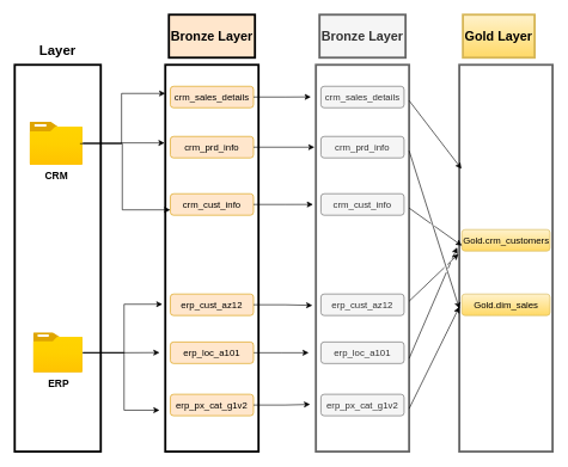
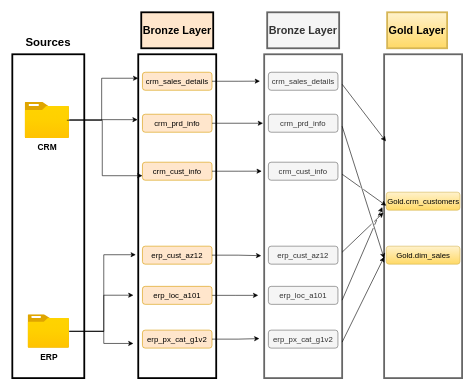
  <mxCell id="0" />
  <mxCell id="1" parent="0" />
- <mxCell id="2" value="&lt;font style=&quot;font-size: 19px;&quot;&gt;&lt;b style=&quot;&quot;&gt;Layer&lt;/b&gt;&lt;/font&gt;" style="rounded=0;whiteSpace=wrap;html=1;fillColor=none;strokeColor=none;" parent="1" vertex="1"><mxGeometry x="20" y="40" width="120" height="60" as="geometry" /></mxCell>
+ <mxCell id="2" value="&lt;font style=&quot;font-size: 19px;&quot;&gt;&lt;b style=&quot;&quot;&gt;Sources&lt;/b&gt;&lt;/font&gt;" style="rounded=0;whiteSpace=wrap;html=1;fillColor=none;strokeColor=none;" parent="1" vertex="1"><mxGeometry x="20" y="40" width="120" height="60" as="geometry" /></mxCell>
  <mxCell id="3" value="" style="rounded=0;whiteSpace=wrap;html=1;fillColor=none;strokeWidth=3;" parent="1" vertex="1"><mxGeometry x="20" y="90" width="120" height="540" as="geometry" /></mxCell>
  <mxCell id="4" value="&lt;font style=&quot;font-size: 14px;&quot;&gt;&lt;b&gt;CRM&lt;/b&gt;&lt;/font&gt;" style="image;aspect=fixed;html=1;points=[];align=center;fontSize=12;image=img/lib/azure2/general/Folder_Blank.svg;" parent="1" vertex="1"><mxGeometry x="41.07" y="170" width="73.93" height="60" as="geometry" /></mxCell>
- <mxCell id="5" value="&lt;font style=&quot;font-size: 14px;&quot;&gt;&lt;b style=&quot;&quot;&gt;ERP&lt;/b&gt;&lt;/font&gt;" style="image;aspect=fixed;html=1;points=[];align=center;fontSize=12;image=img/lib/azure2/general/Folder_Blank.svg;" parent="1" vertex="1"><mxGeometry x="46" y="464" width="69" height="56.0" as="geometry" /></mxCell>
+ <mxCell id="5" value="&lt;font style=&quot;font-size: 14px;&quot;&gt;&lt;b style=&quot;&quot;&gt;ERP&lt;/b&gt;&lt;/font&gt;" style="image;aspect=fixed;html=1;points=[];align=center;fontSize=12;image=img/lib/azure2/general/Folder_Blank.svg;" parent="1" vertex="1"><mxGeometry x="46" y="524" width="69" height="56.0" as="geometry" /></mxCell>
  <mxCell id="6" value="" style="rounded=0;whiteSpace=wrap;html=1;fillColor=none;strokeWidth=3;" parent="1" vertex="1"><mxGeometry x="230" y="90" width="130" height="540" as="geometry" /></mxCell>
  <mxCell id="7" value="&lt;b&gt;&lt;font style=&quot;font-size: 18px;&quot;&gt;Bronze Layer&lt;/font&gt;&lt;/b&gt;" style="rounded=0;whiteSpace=wrap;html=1;fillColor=#ffe6cc;strokeColor=#000000;strokeWidth=3;" parent="1" vertex="1"><mxGeometry x="235" y="20" width="120" height="60" as="geometry" /></mxCell>
  <mxCell id="8" value="&lt;font style=&quot;font-size: 13px;&quot;&gt;crm_sales_details&lt;/font&gt;" style="rounded=1;whiteSpace=wrap;html=1;fillColor=#ffe6cc;strokeColor=#d79b00;" parent="1" vertex="1"><mxGeometry x="237" y="120" width="116" height="30" as="geometry" /></mxCell>
  <mxCell id="9" value="&lt;span style=&quot;font-size: 13px;&quot;&gt;crm_prd_info&lt;/span&gt;" style="rounded=1;whiteSpace=wrap;html=1;fillColor=#ffe6cc;strokeColor=#d79b00;" parent="1" vertex="1"><mxGeometry x="237" y="190" width="116" height="30" as="geometry" /></mxCell>
  <mxCell id="10" value="&lt;span style=&quot;font-size: 13px;&quot;&gt;crm_cust_info&lt;/span&gt;" style="rounded=1;whiteSpace=wrap;html=1;fillColor=#ffe6cc;strokeColor=#d79b00;" parent="1" vertex="1"><mxGeometry x="237" y="270" width="116" height="30" as="geometry" /></mxCell>
  <mxCell id="11" style="edgeStyle=orthogonalEdgeStyle;rounded=0;orthogonalLoop=1;jettySize=auto;html=1;entryX=-0.008;entryY=0.202;entryDx=0;entryDy=0;entryPerimeter=0;" parent="1" source="4" target="6" edge="1"><mxGeometry relative="1" as="geometry"><Array as="points"><mxPoint x="140" y="199" /><mxPoint x="140" y="199" /></Array></mxGeometry></mxCell>
  <mxCell id="12" value="&lt;span style=&quot;font-size: 13px;&quot;&gt;erp_cust_az12&lt;/span&gt;" style="rounded=1;whiteSpace=wrap;html=1;fillColor=#ffe6cc;strokeColor=#d79b00;" parent="1" vertex="1"><mxGeometry x="237" y="410" width="116" height="30" as="geometry" /></mxCell>
  <mxCell id="13" style="edgeStyle=orthogonalEdgeStyle;rounded=0;orthogonalLoop=1;jettySize=auto;html=1;" parent="1" source="14" edge="1"><mxGeometry relative="1" as="geometry"><mxPoint x="430" y="492" as="targetPoint" /></mxGeometry></mxCell>
  <mxCell id="14" value="&lt;span style=&quot;font-size: 13px;&quot;&gt;erp_loc_a101&lt;/span&gt;" style="rounded=1;whiteSpace=wrap;html=1;fillColor=#ffe6cc;strokeColor=#d79b00;" parent="1" vertex="1"><mxGeometry x="237" y="477" width="116" height="30" as="geometry" /></mxCell>
  <mxCell id="15" value="&lt;span style=&quot;font-size: 13px;&quot;&gt;erp_px_cat_g1v2&lt;/span&gt;" style="rounded=1;whiteSpace=wrap;html=1;fillColor=#ffe6cc;strokeColor=#d79b00;" parent="1" vertex="1"><mxGeometry x="237" y="550" width="116" height="30" as="geometry" /></mxCell>
  <mxCell id="16" style="edgeStyle=orthogonalEdgeStyle;rounded=0;orthogonalLoop=1;jettySize=auto;html=1;entryX=0.031;entryY=0.074;entryDx=0;entryDy=0;entryPerimeter=0;" parent="1" edge="1"><mxGeometry relative="1" as="geometry"><mxPoint x="110.97" y="200" as="sourcePoint" /><mxPoint x="230" y="129.96" as="targetPoint" /><Array as="points"><mxPoint x="168.97" y="200" /><mxPoint x="168.97" y="130" /></Array></mxGeometry></mxCell>
  <mxCell id="17" style="edgeStyle=orthogonalEdgeStyle;rounded=0;orthogonalLoop=1;jettySize=auto;html=1;entryX=0;entryY=0.75;entryDx=0;entryDy=0;" parent="1" source="4" target="10" edge="1"><mxGeometry relative="1" as="geometry"><Array as="points"><mxPoint x="170" y="200" /><mxPoint x="170" y="293" /></Array></mxGeometry></mxCell>
  <mxCell id="18" style="edgeStyle=orthogonalEdgeStyle;rounded=0;orthogonalLoop=1;jettySize=auto;html=1;entryX=-0.062;entryY=0.744;entryDx=0;entryDy=0;entryPerimeter=0;" parent="1" source="5" target="6" edge="1"><mxGeometry relative="1" as="geometry" /></mxCell>
  <mxCell id="19" style="edgeStyle=orthogonalEdgeStyle;rounded=0;orthogonalLoop=1;jettySize=auto;html=1;entryX=-0.031;entryY=0.619;entryDx=0;entryDy=0;entryPerimeter=0;" parent="1" source="5" target="6" edge="1"><mxGeometry relative="1" as="geometry" /></mxCell>
  <mxCell id="20" style="edgeStyle=orthogonalEdgeStyle;rounded=0;orthogonalLoop=1;jettySize=auto;html=1;entryX=-0.062;entryY=0.893;entryDx=0;entryDy=0;entryPerimeter=0;" parent="1" source="5" target="6" edge="1"><mxGeometry relative="1" as="geometry" /></mxCell>
  <mxCell id="21" value="" style="rounded=0;whiteSpace=wrap;html=1;fillColor=none;strokeWidth=3;fontColor=#333333;strokeColor=#666666;" parent="1" vertex="1"><mxGeometry x="440" y="90" width="130" height="540" as="geometry" /></mxCell>
  <mxCell id="22" value="&lt;b&gt;&lt;font style=&quot;font-size: 18px;&quot;&gt;Bronze Layer&lt;/font&gt;&lt;/b&gt;" style="rounded=0;whiteSpace=wrap;html=1;fillColor=#f5f5f5;strokeColor=#666666;strokeWidth=3;fontColor=#333333;" parent="1" vertex="1"><mxGeometry x="445" y="20" width="120" height="60" as="geometry" /></mxCell>
  <mxCell id="23" value="&lt;font style=&quot;font-size: 13px;&quot;&gt;crm_sales_details&lt;/font&gt;" style="rounded=1;whiteSpace=wrap;html=1;fillColor=#f5f5f5;strokeColor=#666666;fontColor=#333333;" parent="1" vertex="1"><mxGeometry x="447" y="120" width="116" height="30" as="geometry" /></mxCell>
  <mxCell id="24" value="&lt;span style=&quot;font-size: 13px;&quot;&gt;crm_prd_info&lt;/span&gt;" style="rounded=1;whiteSpace=wrap;html=1;fillColor=#f5f5f5;strokeColor=#666666;fontColor=#333333;" parent="1" vertex="1"><mxGeometry x="447" y="190" width="116" height="30" as="geometry" /></mxCell>
  <mxCell id="25" value="&lt;span style=&quot;font-size: 13px;&quot;&gt;crm_cust_info&lt;/span&gt;" style="rounded=1;whiteSpace=wrap;html=1;fillColor=#f5f5f5;strokeColor=#666666;fontColor=#333333;" parent="1" vertex="1"><mxGeometry x="447" y="270" width="116" height="30" as="geometry" /></mxCell>
  <mxCell id="26" value="&lt;span style=&quot;font-size: 13px;&quot;&gt;erp_cust_az12&lt;/span&gt;" style="rounded=1;whiteSpace=wrap;html=1;fillColor=#f5f5f5;strokeColor=#666666;fontColor=#333333;" parent="1" vertex="1"><mxGeometry x="447" y="410" width="116" height="30" as="geometry" /></mxCell>
  <mxCell id="27" value="&lt;span style=&quot;font-size: 13px;&quot;&gt;erp_loc_a101&lt;/span&gt;" style="rounded=1;whiteSpace=wrap;html=1;fillColor=#f5f5f5;strokeColor=#666666;fontColor=#333333;" parent="1" vertex="1"><mxGeometry x="447" y="477" width="116" height="30" as="geometry" /></mxCell>
  <mxCell id="28" value="&lt;span style=&quot;font-size: 13px;&quot;&gt;erp_px_cat_g1v2&lt;/span&gt;" style="rounded=1;whiteSpace=wrap;html=1;fillColor=#f5f5f5;strokeColor=#666666;fontColor=#333333;" parent="1" vertex="1"><mxGeometry x="447" y="550" width="116" height="30" as="geometry" /></mxCell>
  <mxCell id="29" style="edgeStyle=orthogonalEdgeStyle;rounded=0;orthogonalLoop=1;jettySize=auto;html=1;entryX=-0.054;entryY=0.083;entryDx=0;entryDy=0;entryPerimeter=0;" parent="1" source="8" target="21" edge="1"><mxGeometry relative="1" as="geometry" /></mxCell>
  <mxCell id="30" style="edgeStyle=orthogonalEdgeStyle;rounded=0;orthogonalLoop=1;jettySize=auto;html=1;entryX=-0.015;entryY=0.213;entryDx=0;entryDy=0;entryPerimeter=0;" parent="1" source="9" target="21" edge="1"><mxGeometry relative="1" as="geometry" /></mxCell>
  <mxCell id="31" style="edgeStyle=orthogonalEdgeStyle;rounded=0;orthogonalLoop=1;jettySize=auto;html=1;entryX=-0.031;entryY=0.361;entryDx=0;entryDy=0;entryPerimeter=0;" parent="1" source="10" target="21" edge="1"><mxGeometry relative="1" as="geometry" /></mxCell>
  <mxCell id="32" style="edgeStyle=orthogonalEdgeStyle;rounded=0;orthogonalLoop=1;jettySize=auto;html=1;entryX=-0.038;entryY=0.622;entryDx=0;entryDy=0;entryPerimeter=0;" parent="1" source="12" target="21" edge="1"><mxGeometry relative="1" as="geometry" /></mxCell>
  <mxCell id="33" style="edgeStyle=orthogonalEdgeStyle;rounded=0;orthogonalLoop=1;jettySize=auto;html=1;entryX=-0.062;entryY=0.878;entryDx=0;entryDy=0;entryPerimeter=0;" parent="1" source="15" target="21" edge="1"><mxGeometry relative="1" as="geometry" /></mxCell>
  <mxCell id="34" value="" style="rounded=0;whiteSpace=wrap;html=1;fillColor=none;strokeWidth=3;fontColor=#333333;strokeColor=#666666;" vertex="1" parent="1"><mxGeometry x="640" y="90" width="130" height="540" as="geometry" /></mxCell>
  <mxCell id="35" value="&lt;span style=&quot;font-size: 18px;&quot;&gt;&lt;b&gt;Gold Layer&lt;/b&gt;&lt;/span&gt;" style="rounded=0;whiteSpace=wrap;html=1;fillColor=#fff2cc;strokeColor=#d6b656;strokeWidth=3;gradientColor=#ffd966;" vertex="1" parent="1"><mxGeometry x="645" y="20" width="100" height="60" as="geometry" /></mxCell>
  <mxCell id="36" value="&lt;span style=&quot;font-size: 13px;&quot;&gt;Gold.crm_customers&lt;/span&gt;" style="rounded=1;whiteSpace=wrap;html=1;fillColor=#fff2cc;strokeColor=#d6b656;gradientColor=#ffd966;" vertex="1" parent="1"><mxGeometry x="643.5" y="320" width="123" height="30" as="geometry" /></mxCell>
  <mxCell id="37" value="&lt;span style=&quot;font-size: 13px;&quot;&gt;Gold.dim_sales&lt;/span&gt;" style="rounded=1;whiteSpace=wrap;html=1;fillColor=#fff2cc;strokeColor=#d6b656;gradientColor=#ffd966;" vertex="1" parent="1"><mxGeometry x="643.5" y="410" width="123" height="30" as="geometry" /></mxCell>
  <mxCell id="38" value="" style="endArrow=classic;html=1;rounded=0;entryX=0.023;entryY=0.269;entryDx=0;entryDy=0;entryPerimeter=0;jumpStyle=gap;" edge="1" parent="1" target="34"><mxGeometry width="50" height="50" relative="1" as="geometry"><mxPoint x="570" y="140" as="sourcePoint" /><mxPoint x="620" y="190" as="targetPoint" /></mxGeometry></mxCell>
  <mxCell id="39" value="" style="endArrow=classic;html=1;rounded=0;entryX=0;entryY=0.63;entryDx=0;entryDy=0;entryPerimeter=0;jumpStyle=gap;" edge="1" parent="1" target="34"><mxGeometry width="50" height="50" relative="1" as="geometry"><mxPoint x="570" y="210" as="sourcePoint" /><mxPoint x="610" y="280" as="targetPoint" /></mxGeometry></mxCell>
  <mxCell id="40" value="" style="endArrow=classic;html=1;rounded=0;entryX=0;entryY=0.75;entryDx=0;entryDy=0;jumpStyle=gap;" edge="1" parent="1" target="36"><mxGeometry width="50" height="50" relative="1" as="geometry"><mxPoint x="570" y="290" as="sourcePoint" /><mxPoint x="610" y="340" as="targetPoint" /></mxGeometry></mxCell>
  <mxCell id="41" value="" style="endArrow=classic;html=1;rounded=0;jumpStyle=gap;entryX=-0.008;entryY=0.489;entryDx=0;entryDy=0;entryPerimeter=0;" edge="1" parent="1" target="34"><mxGeometry width="50" height="50" relative="1" as="geometry"><mxPoint x="570" y="420" as="sourcePoint" /><mxPoint x="640" y="360" as="targetPoint" /><Array as="points"><mxPoint x="600" y="390" /></Array></mxGeometry></mxCell>
  <mxCell id="42" value="" style="endArrow=classic;html=1;rounded=0;entryX=0;entryY=0.626;entryDx=0;entryDy=0;entryPerimeter=0;jumpStyle=gap;" edge="1" parent="1" target="34"><mxGeometry width="50" height="50" relative="1" as="geometry"><mxPoint x="570" y="570" as="sourcePoint" /><mxPoint x="620" y="520" as="targetPoint" /></mxGeometry></mxCell>
  <mxCell id="43" value="" style="endArrow=classic;html=1;rounded=0;jumpStyle=gap;entryX=-0.023;entryY=0.472;entryDx=0;entryDy=0;entryPerimeter=0;" edge="1" parent="1" target="34"><mxGeometry width="50" height="50" relative="1" as="geometry"><mxPoint x="570" y="500" as="sourcePoint" /><mxPoint x="630" y="340" as="targetPoint" /></mxGeometry></mxCell>
